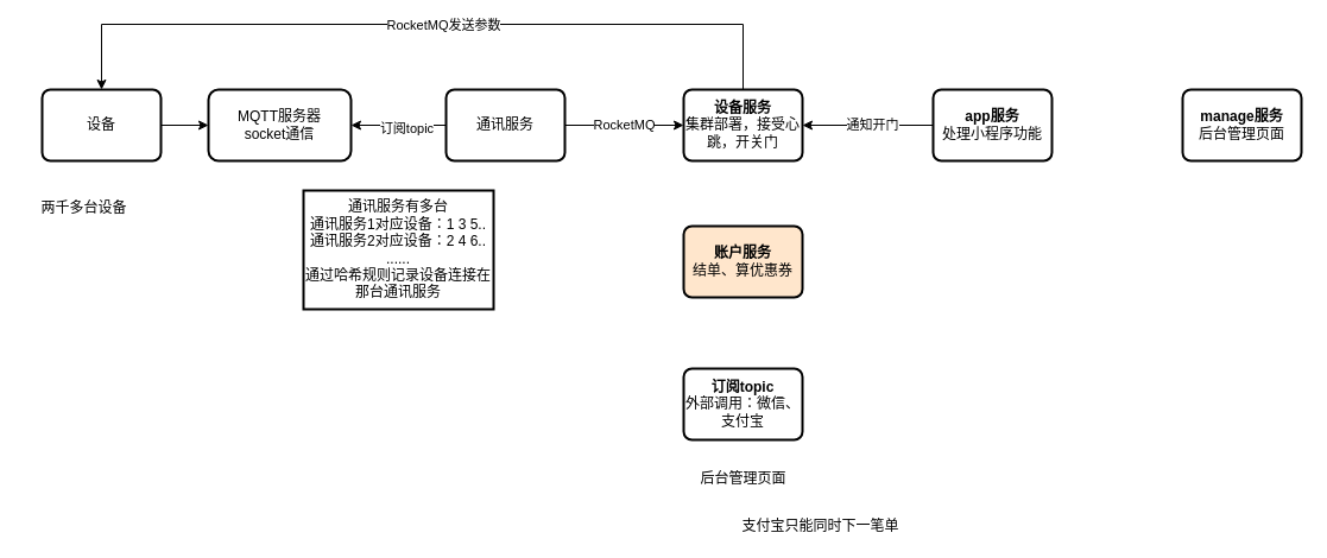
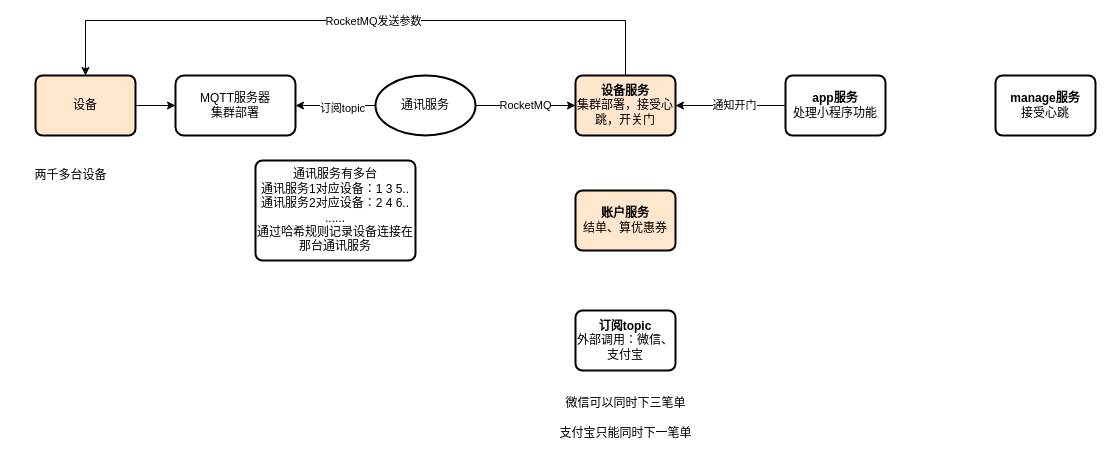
  <mxCell id="0" />
  <mxCell id="1" parent="0" />
  <mxCell id="2" value="" style="edgeStyle=orthogonalEdgeStyle;rounded=0;orthogonalLoop=1;jettySize=auto;html=1;" parent="1" source="5" target="6" edge="1"><mxGeometry relative="1" as="geometry"><Array as="points"><mxPoint x="245" y="100" /></Array></mxGeometry></mxCell>
  <mxCell id="3" value="订阅topic" style="edgeLabel;html=1;align=center;verticalAlign=middle;resizable=0;points=[];" parent="2" vertex="1" connectable="0"><mxGeometry x="-0.152" y="2" relative="1" as="geometry"><mxPoint as="offset" /></mxGeometry></mxCell>
  <mxCell id="4" value="RocketMQ" style="edgeStyle=orthogonalEdgeStyle;rounded=0;orthogonalLoop=1;jettySize=auto;html=1;" parent="1" source="5" target="17" edge="1"><mxGeometry relative="1" as="geometry" /></mxCell>
- <mxCell id="5" value="通讯服务" style="rounded=1;whiteSpace=wrap;html=1;absoluteArcSize=1;arcSize=14;strokeWidth=2;" parent="1" vertex="1"><mxGeometry x="375" y="75" width="100" height="60" as="geometry" /></mxCell>
- <mxCell id="6" value="MQTT服务器&lt;div&gt;socket通信&lt;/div&gt;" style="whiteSpace=wrap;html=1;rounded=1;arcSize=14;strokeWidth=2;" parent="1" vertex="1"><mxGeometry x="175" y="75" width="120" height="60" as="geometry" /></mxCell>
+ <mxCell id="5" value="通讯服务" style="ellipse;whiteSpace=wrap;html=1;absoluteArcSize=1;arcSize=14;strokeWidth=2;" parent="1" vertex="1"><mxGeometry x="375" y="75" width="100" height="60" as="geometry" /></mxCell>
+ <mxCell id="6" value="MQTT服务器&lt;div&gt;集群部署&lt;/div&gt;" style="whiteSpace=wrap;html=1;rounded=1;arcSize=14;strokeWidth=2;" parent="1" vertex="1"><mxGeometry x="175" y="75" width="120" height="60" as="geometry" /></mxCell>
  <mxCell id="7" value="" style="edgeStyle=orthogonalEdgeStyle;rounded=0;orthogonalLoop=1;jettySize=auto;html=1;" parent="1" source="8" target="6" edge="1"><mxGeometry relative="1" as="geometry" /></mxCell>
- <mxCell id="8" value="设备" style="rounded=1;whiteSpace=wrap;html=1;absoluteArcSize=1;arcSize=14;strokeWidth=2;" parent="1" vertex="1"><mxGeometry x="35" y="75" width="100" height="60" as="geometry" /></mxCell>
+ <mxCell id="8" value="设备" style="rounded=1;whiteSpace=wrap;html=1;absoluteArcSize=1;arcSize=14;strokeWidth=2;fillColor=#ffe6cc;" parent="1" vertex="1"><mxGeometry x="35" y="75" width="100" height="60" as="geometry" /></mxCell>
  <mxCell id="9" value="&lt;b&gt;账户服务&lt;/b&gt;&lt;div&gt;结单、算优惠券&lt;/div&gt;" style="rounded=1;whiteSpace=wrap;html=1;absoluteArcSize=1;arcSize=14;strokeWidth=2;fillColor=#ffe6cc;" parent="1" vertex="1"><mxGeometry x="575" y="190" width="100" height="60" as="geometry" /></mxCell>
  <mxCell id="10" value="&lt;b&gt;订阅topic&lt;/b&gt;&lt;div&gt;外部调用：微信、支付宝&lt;br&gt;&lt;/div&gt;" style="rounded=1;whiteSpace=wrap;html=1;absoluteArcSize=1;arcSize=14;strokeWidth=2;" parent="1" vertex="1"><mxGeometry x="575" y="310" width="100" height="60" as="geometry" /></mxCell>
  <mxCell id="11" value="" style="edgeStyle=orthogonalEdgeStyle;rounded=0;orthogonalLoop=1;jettySize=auto;html=1;" parent="1" source="13" target="17" edge="1"><mxGeometry relative="1" as="geometry" /></mxCell>
  <mxCell id="12" value="通知开门" style="edgeLabel;html=1;align=center;verticalAlign=middle;resizable=0;points=[];" parent="11" vertex="1" connectable="0"><mxGeometry x="-0.054" y="-1" relative="1" as="geometry"><mxPoint as="offset" /></mxGeometry></mxCell>
  <mxCell id="13" value="&lt;b&gt;app服务&lt;/b&gt;&lt;div&gt;处理小程序功能&lt;/div&gt;" style="rounded=1;whiteSpace=wrap;html=1;absoluteArcSize=1;arcSize=14;strokeWidth=2;" parent="1" vertex="1"><mxGeometry x="785" y="75" width="100" height="60" as="geometry" /></mxCell>
- <mxCell id="14" value="&lt;b&gt;manage服务&lt;/b&gt;&lt;div&gt;后台管理页面&lt;/div&gt;" style="rounded=1;whiteSpace=wrap;html=1;absoluteArcSize=1;arcSize=14;strokeWidth=2;" parent="1" vertex="1"><mxGeometry x="995" y="75" width="100" height="60" as="geometry" /></mxCell>
+ <mxCell id="14" value="&lt;b&gt;manage服务&lt;/b&gt;&lt;div&gt;接受心跳&lt;/div&gt;" style="rounded=1;whiteSpace=wrap;html=1;absoluteArcSize=1;arcSize=14;strokeWidth=2;" parent="1" vertex="1"><mxGeometry x="995" y="75" width="100" height="60" as="geometry" /></mxCell>
  <mxCell id="15" style="edgeStyle=orthogonalEdgeStyle;rounded=0;orthogonalLoop=1;jettySize=auto;html=1;entryX=0.5;entryY=0;entryDx=0;entryDy=0;" parent="1" source="17" target="8" edge="1"><mxGeometry relative="1" as="geometry"><Array as="points"><mxPoint x="625" y="20" /><mxPoint x="85" y="20" /></Array></mxGeometry></mxCell>
  <mxCell id="16" value="RocketMQ发送参数" style="edgeLabel;html=1;align=center;verticalAlign=middle;resizable=0;points=[];" parent="15" vertex="1" connectable="0"><mxGeometry x="-0.045" relative="1" as="geometry"><mxPoint x="2" as="offset" /></mxGeometry></mxCell>
- <mxCell id="17" value="&lt;b&gt;设备服务&lt;/b&gt;&lt;div&gt;集群部署，接受心跳，开关门&lt;/div&gt;" style="rounded=1;whiteSpace=wrap;html=1;absoluteArcSize=1;arcSize=14;strokeWidth=2;" parent="1" vertex="1"><mxGeometry x="575" y="75" width="100" height="60" as="geometry" /></mxCell>
- <mxCell id="18" value="通讯服务有多台&lt;div&gt;通讯服务1对应设备：1 3 5..&lt;div&gt;通讯服务2&lt;span style=&quot;background-color: initial;&quot;&gt;对应设备&lt;/span&gt;&lt;span style=&quot;background-color: initial;&quot;&gt;：2 4 6..&lt;/span&gt;&lt;/div&gt;&lt;/div&gt;&lt;div&gt;&lt;span style=&quot;background-color: initial;&quot;&gt;......&lt;/span&gt;&lt;/div&gt;&lt;div&gt;通过哈希规则记录设备连接在那台通讯服务&lt;/div&gt;" style="whiteSpace=wrap;html=1;absoluteArcSize=1;arcSize=14;strokeWidth=2;rounded=0;" parent="1" vertex="1"><mxGeometry x="255" y="160" width="160" height="100" as="geometry" /></mxCell>
- <mxCell id="19" value="后台管理页面" style="text;html=1;align=center;verticalAlign=middle;resizable=0;points=[];autosize=1;strokeColor=none;fillColor=none;" parent="1" vertex="1"><mxGeometry x="555" y="388" width="140" height="30" as="geometry" /></mxCell>
- <mxCell id="20" value="支付宝只能同时下一笔单" style="text;html=1;align=center;verticalAlign=middle;resizable=0;points=[];autosize=1;strokeColor=none;fillColor=none;" parent="1" vertex="1"><mxGeometry x="610" y="428" width="160" height="30" as="geometry" /></mxCell>
+ <mxCell id="17" value="&lt;b&gt;设备服务&lt;/b&gt;&lt;div&gt;集群部署，接受心跳，开关门&lt;/div&gt;" style="rounded=1;whiteSpace=wrap;html=1;absoluteArcSize=1;arcSize=14;strokeWidth=2;fillColor=#ffe6cc;" parent="1" vertex="1"><mxGeometry x="575" y="75" width="100" height="60" as="geometry" /></mxCell>
+ <mxCell id="18" value="通讯服务有多台&lt;div&gt;通讯服务1对应设备：1 3 5..&lt;div&gt;通讯服务2&lt;span style=&quot;background-color: initial;&quot;&gt;对应设备&lt;/span&gt;&lt;span style=&quot;background-color: initial;&quot;&gt;：2 4 6..&lt;/span&gt;&lt;/div&gt;&lt;/div&gt;&lt;div&gt;&lt;span style=&quot;background-color: initial;&quot;&gt;......&lt;/span&gt;&lt;/div&gt;&lt;div&gt;通过哈希规则记录设备连接在那台通讯服务&lt;/div&gt;" style="rounded=1;whiteSpace=wrap;html=1;absoluteArcSize=1;arcSize=14;strokeWidth=2;" parent="1" vertex="1"><mxGeometry x="255" y="160" width="160" height="100" as="geometry" /></mxCell>
+ <mxCell id="19" value="微信可以同时下三笔单" style="text;html=1;align=center;verticalAlign=middle;resizable=0;points=[];autosize=1;strokeColor=none;fillColor=none;" parent="1" vertex="1"><mxGeometry x="555" y="388" width="140" height="30" as="geometry" /></mxCell>
+ <mxCell id="20" value="支付宝只能同时下一笔单" style="text;html=1;align=center;verticalAlign=middle;resizable=0;points=[];autosize=1;strokeColor=none;fillColor=none;" parent="1" vertex="1"><mxGeometry x="545" y="418" width="160" height="30" as="geometry" /></mxCell>
  <mxCell id="21" value="两千多台设备" style="text;html=1;align=center;verticalAlign=middle;resizable=0;points=[];autosize=1;strokeColor=none;fillColor=none;" parent="1" vertex="1"><mxGeometry x="20" y="160" width="100" height="30" as="geometry" /></mxCell>
